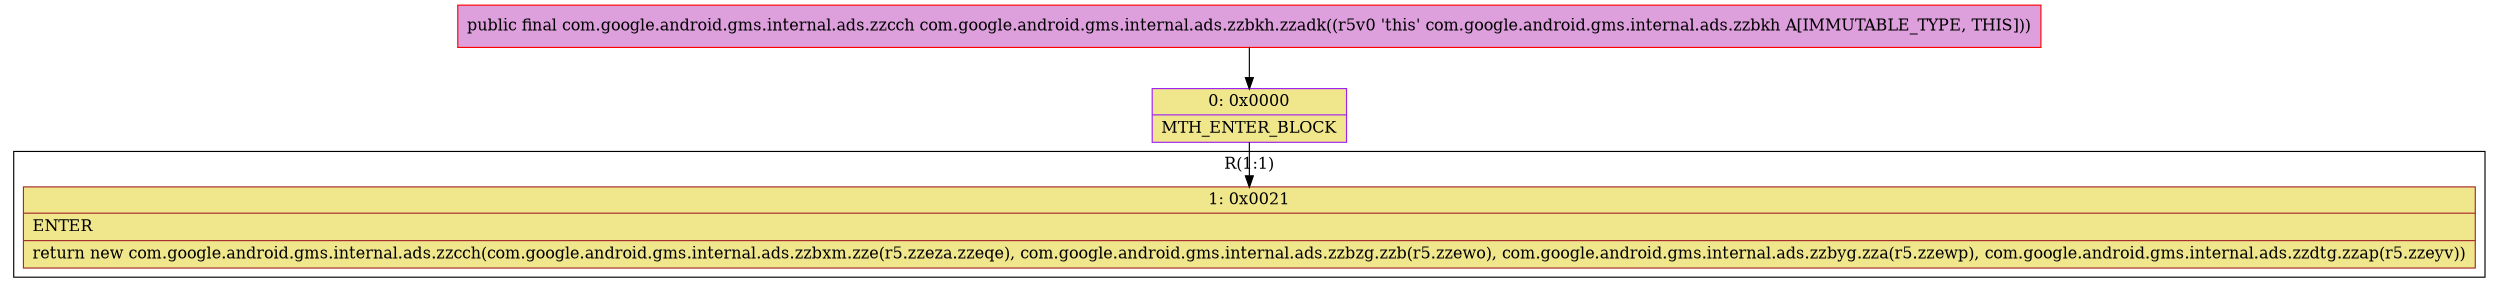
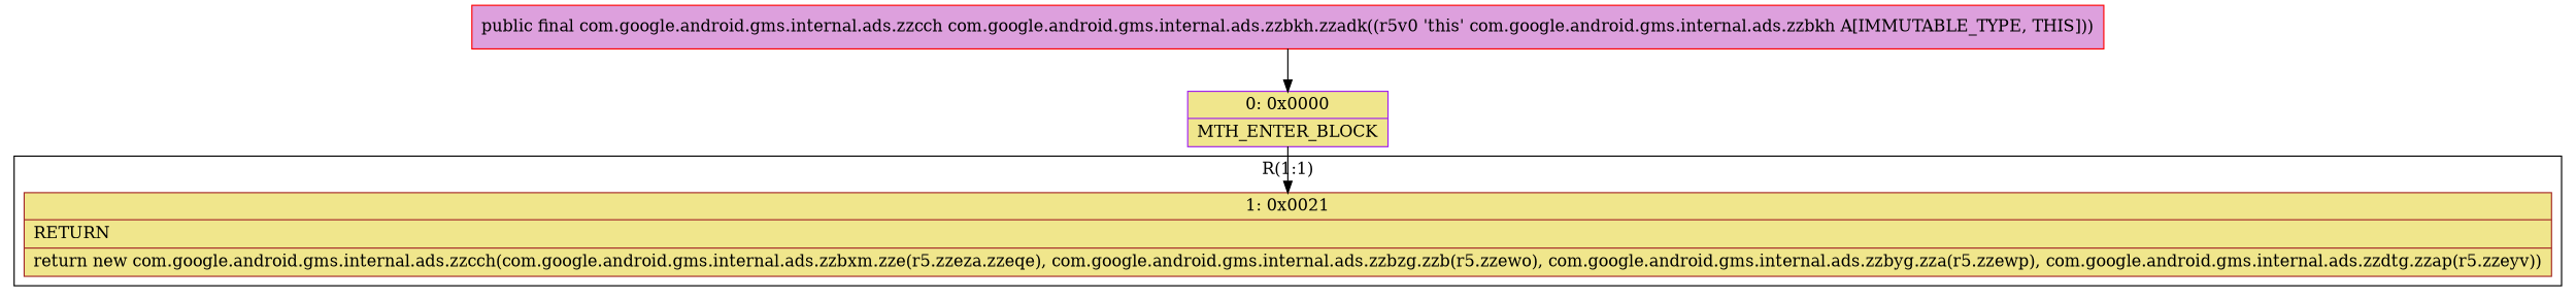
  digraph {
    node [shape=record style=filled fillcolor=khaki]
-   n1 [color=brown label="{1\:\ 0x0021|ENTER\l|return new com.google.android.gms.internal.ads.zzcch(com.google.android.gms.internal.ads.zzbxm.zze(r5.zzeza.zzeqe), com.google.android.gms.internal.ads.zzbzg.zzb(r5.zzewo), com.google.android.gms.internal.ads.zzbyg.zza(r5.zzewp), com.google.android.gms.internal.ads.zzdtg.zzap(r5.zzeyv))\l}"]
+   n1 [color=brown label="{1\:\ 0x0021|RETURN\l|return new com.google.android.gms.internal.ads.zzcch(com.google.android.gms.internal.ads.zzbxm.zze(r5.zzeza.zzeqe), com.google.android.gms.internal.ads.zzbzg.zzb(r5.zzewo), com.google.android.gms.internal.ads.zzbyg.zza(r5.zzewp), com.google.android.gms.internal.ads.zzdtg.zzap(r5.zzeyv))\l}"]
    n2 [color=purple label="{0\:\ 0x0000|MTH_ENTER_BLOCK\l}"]
    n3 [label="{public final com.google.android.gms.internal.ads.zzcch com.google.android.gms.internal.ads.zzbkh.zzadk((r5v0 'this' com.google.android.gms.internal.ads.zzbkh A[IMMUTABLE_TYPE, THIS])) }" fillcolor=plum color=red]
    subgraph cluster_1 {
      label="R(1:1)"
      n1
    }
    n2 -> n1
    n3 -> n2
  }
